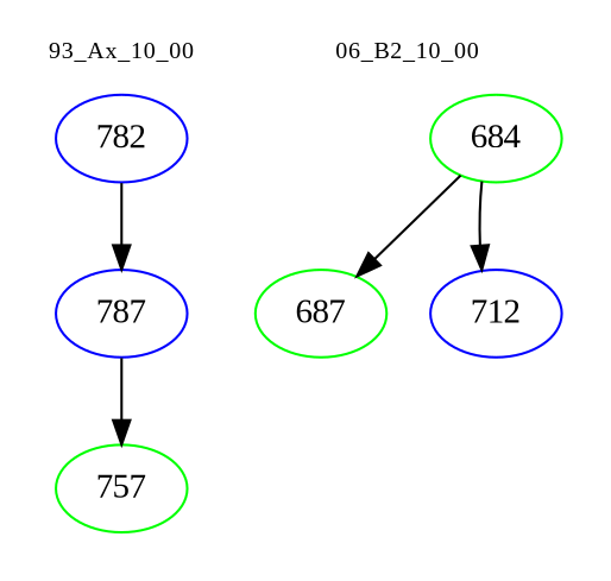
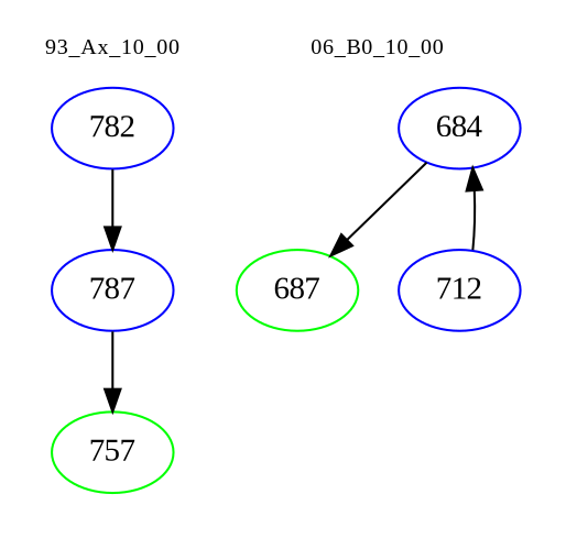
  digraph {
    fontname="Liberation Serif"
    node [color=blue fontname="Liberation Serif"]
    edge [color=black fontname="Liberation Serif"]
    n1 [label=782]
    n2 [color=green label=757]
    n3 [label=787]
-   n4 [color=green label=684]
+   n4 [label=684]
    n5 [color=green label=687]
    n6 [label=712]
    subgraph cluster_1 {
      color=white
      fontsize=10
      label="93_Ax_10_00"
      n1
      n2
      n3
    }
    subgraph cluster_2 {
      color=white
      fontsize=10
-     label="06_B2_10_00"
+     label="06_B0_10_00"
      n4
      n5
      n6
    }
    n1 -> n3
    n3 -> n2
    n4 -> n5
-   n4 -> n6
+   n6 -> n4
  }
